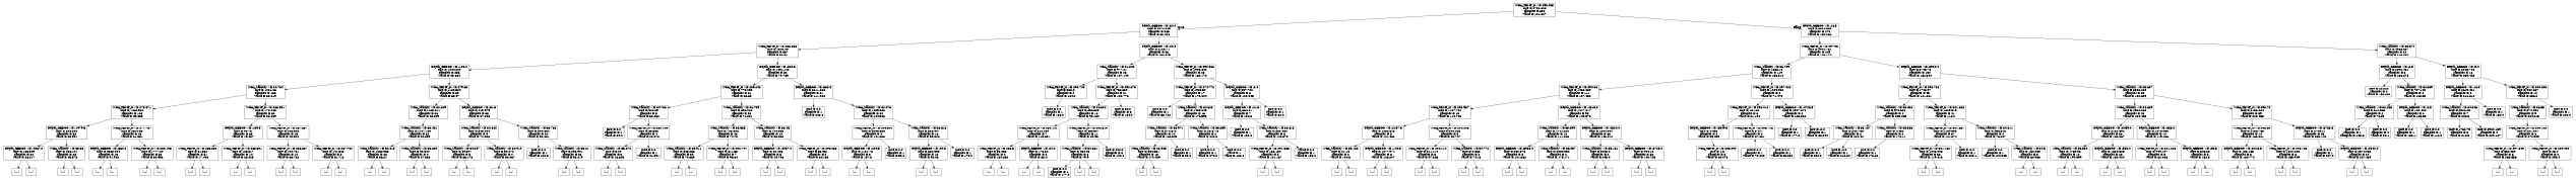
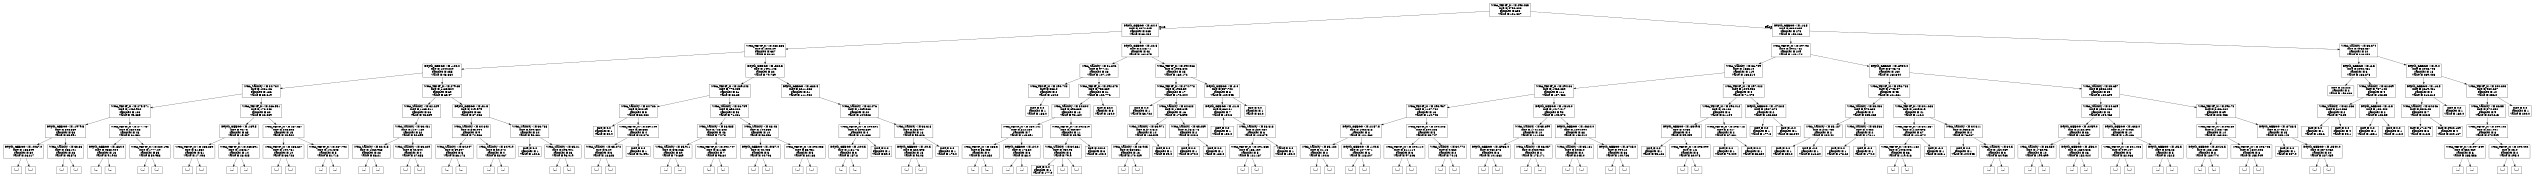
  digraph {
    node [shape=box]
    n1 [label="WOA_TEMP_K <= 293.485\nmse = 4756.608\nsamples = 658\nvalue = 101.827"]
    n2 [label="Depth_GEBCO <= -34.0\nmse = 2372.029\nsamples = 385\nvalue = 63.464"]
    n3 [label="Depth_GEBCO <= -16.5\nmse = 3334.605\nsamples = 273\nvalue = 153.266"]
    n4 [label="WOA_TEMP_K <= 288.686\nmse = 1542.29\nsamples = 337\nvalue = 52.62"]
    n5 [label="Depth_GEBCO <= -22.5\nmse = 2126.71\nsamples = 48\nvalue = 132.679"]
    n6 [label="WOA_TEMP_K <= 297.98\nmse = 2941.761\nsamples = 249\nvalue = 148.174"]
    n7 [label="WOA_Salinity <= 33.374\nmse = 4068.637\nsamples = 24\nvalue = 213.054"]
    n8 [label="Depth_GEBCO <= -100.0\nmse = 1244.229\nsamples = 255\nvalue = 43.864"]
    n9 [label="Depth_GEBCO <= -520.5\nmse = 1491.145\nsamples = 82\nvalue = 79.789"]
    n10 [label="WOA_Salinity <= 31.846\nmse = 977.21\nsamples = 23\nvalue = 107.149"]
    n11 [label="WOA_TEMP_K <= 290.968\nmse = 1906.842\nsamples = 25\nvalue = 160.172"]
    n12 [label="WOA_Salinity <= 34.734\nmse = 1021.26\nsamples = 186\nvalue = 35.619"]
    n13 [label="WOA_TEMP_K <= 279.65\nmse = 1183.524\nsamples = 69\nvalue = 65.47"]
    n14 [label="WOA_TEMP_K <= 289.248\nmse = 773.085\nsamples = 61\nvalue = 68.83"]
    n15 [label="Depth_GEBCO <= -383.5\nmse = 2211.268\nsamples = 21\nvalue = 111.982"]
    n16 [label="WOA_TEMP_K <= 275.571\nmse = 1462.922\nsamples = 106\nvalue = 45.835"]
    n17 [label="WOA_TEMP_K <= 286.551\nmse = 178.843\nsamples = 80\nvalue = 22.889"]
    n18 [label="WOA_Salinity <= 32.229\nmse = 1135.511\nsamples = 36\nvalue = 48.829"]
    n19 [label="Depth_GEBCO <= -51.5\nmse = 419.979\nsamples = 33\nvalue = 87.068"]
    n20 [label="Depth_GEBCO <= -1979.5\nmse = 308.569\nsamples = 58\nvalue = 35.591"]
    n21 [label="WOA_TEMP_K <= 277.757\nmse = 2824.55\nsamples = 48\nvalue = 61.531"]
    n22 [label="Depth_GEBCO <= -139.5\nmse = 92.75\nsamples = 65\nvalue = 19.487"]
    n23 [label="WOA_TEMP_K <= 287.657\nmse = 248.608\nsamples = 15\nvalue = 40.922"]
    n24 [label="Depth_GEBCO <= -4067.0\nmse = 166.849\nsamples = 30\nvalue = 26.217"]
    n25 [label="WOA_Salinity <= 33.86\nmse = 266.191\nsamples = 28\nvalue = 45.578"]
    n26 [label="Depth_GEBCO <= -664.0\nmse = 4588.924\nsamples = 13\nvalue = 91.942"]
    n27 [label="WOA_TEMP_K <= 280.195\nmse = 1777.29\nsamples = 35\nvalue = 50.953"]
    n28 [label="(...)"]
    n29 [label="(...)"]
    n30 [label="(...)"]
    n31 [label="(...)"]
    n32 [label="(...)"]
    n33 [label="(...)"]
    n34 [label="(...)"]
    n35 [label="(...)"]
    n36 [label="WOA_TEMP_K <= 283.839\nmse = 61.532\nsamples = 51\nvalue = 17.408"]
    n37 [label="WOA_TEMP_K <= 283.391\nmse = 128.517\nsamples = 14\nvalue = 28.425"]
    n38 [label="WOA_TEMP_K <= 286.627\nmse = 190.731\nsamples = 10\nvalue = 33.728"]
    n39 [label="WOA_TEMP_K <= 287.792\nmse = 141.348\nsamples = 5\nvalue = 51.713"]
    n40 [label="(...)"]
    n41 [label="(...)"]
    n42 [label="(...)"]
    n43 [label="(...)"]
    n44 [label="(...)"]
    n45 [label="(...)"]
    n46 [label="(...)"]
    n47 [label="(...)"]
    n48 [label="WOA_Salinity <= 33.431\nmse = 1197.169\nsamples = 32\nvalue = 52.399"]
    n49 [label="WOA_Salinity <= 34.642\nmse = 345.004\nsamples = 9\nvalue = 72.533"]
    n50 [label="WOA_Salinity <= 33.788\nmse = 309.684\nsamples = 24\nvalue = 93.881"]
    n51 [label="WOA_Salinity <= 32.415\nmse = 1262.963\nsamples = 28\nvalue = 56.21"]
    n52 [label="WOA_Salinity <= 33.829\nmse = 42.344\nsamples = 4\nvalue = 27.358"]
    n53 [label="(...)"]
    n54 [label="(...)"]
    n55 [label="(...)"]
    n56 [label="(...)"]
    n57 [label="WOA_Salinity <= 34.247\nmse = 89.397\nsamples = 5\nvalue = 86.178"]
    n58 [label="WOA_Salinity <= 34.919\nmse = 30.272\nsamples = 4\nvalue = 52.067"]
    n59 [label="mse = 0.0\nsamples = 1\nvalue = 120.6"]
    n60 [label="WOA_Salinity <= 35.21\nmse = 295.901\nsamples = 23\nvalue = 93.019"]
    n61 [label="(...)"]
    n62 [label="(...)"]
    n63 [label="(...)"]
    n64 [label="(...)"]
    n65 [label="(...)"]
    n66 [label="(...)"]
    n67 [label="WOA_Salinity <= 34.786\nmse = 522.89\nsamples = 5\nvalue = 32.882"]
    n68 [label="WOA_Salinity <= 36.739\nmse = 696.026\nsamples = 56\nvalue = 71.281"]
-   n69 [label="mse = 0.0\nsamples = 1\nvalue = 223.8"]
    n70 [label="WOA_Salinity <= 32.476\nmse = 1469.568\nsamples = 20\nvalue = 104.528"]
    n71 [label="mse = 0.0\nsamples = 1\nvalue = 80.4"]
    n72 [label="WOA_TEMP_K <= 289.149\nmse = 85.558\nsamples = 4\nvalue = 23.378"]
    n73 [label="WOA_Salinity <= 36.585\nmse = 725.608\nsamples = 46\nvalue = 74.73"]
    n74 [label="WOA_Salinity <= 38.48\nmse = 144.555\nsamples = 10\nvalue = 53.053"]
    n75 [label="WOA_Salinity <= 35.272\nmse = 3.29\nsamples = 3\nvalue = 18.825"]
    n76 [label="mse = 0.0\nsamples = 1\nvalue = 41.591"]
    n77 [label="(...)"]
    n78 [label="(...)"]
    n79 [label="WOA_Salinity <= 35.911\nmse = 645.266\nsamples = 39\nvalue = 70.869"]
    n80 [label="WOA_TEMP_K <= 292.747\nmse = 611.53\nsamples = 7\nvalue = 96.84"]
    n81 [label="Depth_GEBCO <= -4087.0\nmse = 42.423\nsamples = 5\nvalue = 44.706"]
    n82 [label="WOA_TEMP_K <= 292.033\nmse = 63.951\nsamples = 5\nvalue = 64.183"]
    n83 [label="(...)"]
    n84 [label="(...)"]
    n85 [label="(...)"]
    n86 [label="(...)"]
    n87 [label="(...)"]
    n88 [label="(...)"]
    n89 [label="(...)"]
    n90 [label="(...)"]
    n91 [label="WOA_TEMP_K <= 290.591\nmse = 2298.889\nsamples = 4\nvalue = 141.333"]
    n92 [label="WOA_Salinity <= 36.618\nmse = 838.907\nsamples = 16\nvalue = 95.326"]
    n93 [label="Depth_GEBCO <= -204.5\nmse = 1131.76\nsamples = 3\nvalue = 157.8"]
    n94 [label="mse = 0.0\nsamples = 1\nvalue = 59.0"]
    n95 [label="Depth_GEBCO <= -40.5\nmse = 622.398\nsamples = 15\nvalue = 92.08"]
    n96 [label="mse = 0.0\nsamples = 1\nvalue = 170.0"]
    n97 [label="(...)"]
    n98 [label="(...)"]
    n99 [label="(...)"]
    n100 [label="(...)"]
    n101 [label="WOA_TEMP_K <= 290.703\nmse = 338.0\nsamples = 2\nvalue = 164.0"]
    n102 [label="WOA_TEMP_K <= 292.675\nmse = 758.639\nsamples = 21\nvalue = 102.776"]
    n103 [label="WOA_TEMP_K <= 274.778\nmse = 1923.59\nsamples = 17\nvalue = 172.204"]
    n104 [label="Depth_GEBCO <= -3.0\nmse = 557.702\nsamples = 8\nvalue = 129.545"]
    n105 [label="mse = 0.0\nsamples = 1\nvalue = 138.0"]
    n106 [label="WOA_Salinity <= 34.304\nmse = 696.335\nsamples = 18\nvalue = 98.184"]
    n107 [label="mse = 64.0\nsamples = 3\nvalue = 134.0"]
    n108 [label="mse = 0.0\nsamples = 1\nvalue = 177.0"]
    n109 [label="WOA_TEMP_K <= 289.141\nmse = 512.239\nsamples = 7\nvalue = 115.691"]
    n110 [label="WOA_TEMP_K <= 292.519\nmse = 460.507\nsamples = 11\nvalue = 85.93"]
    n111 [label="WOA_TEMP_K <= 288.3\nmse = 55.053\nsamples = 4\nvalue = 130.852"]
    n112 [label="Depth_GEBCO <= -24.0\nmse = 176.64\nsamples = 3\nvalue = 88.4"]
    n113 [label="WOA_Salinity <= 34.661\nmse = 450.95\nsamples = 8\nvalue = 79.9"]
    n114 [label="mse = 200.0\nsamples = 3\nvalue = 100.0"]
    n115 [label="(...)"]
    n116 [label="(...)"]
    n117 [label="(...)"]
    n118 [label="(...)"]
    n119 [label="(...)"]
    n120 [label="(...)"]
    n121 [label="mse = 0.0\nsamples = 1\nvalue = 53.722"]
    n122 [label="WOA_Salinity <= 34.623\nmse = 1455.649\nsamples = 16\nvalue = 176.593"]
    n123 [label="Depth_GEBCO <= -21.5\nmse = 364.81\nsamples = 7\nvalue = 134.3"]
    n124 [label="mse = 0.0\nsamples = 1\nvalue = 82.0"]
    n125 [label="WOA_Salinity <= 33.971\nmse = 874.612\nsamples = 14\nvalue = 166.545"]
    n126 [label="WOA_Salinity <= 35.259\nmse = 1613.76\nsamples = 2\nvalue = 220.8"]
    n127 [label="WOA_Salinity <= 28.925\nmse = 584.531\nsamples = 13\nvalue = 170.429"]
    n128 [label="mse = 0.0\nsamples = 1\nvalue = 89.0"]
    n129 [label="mse = 0.0\nsamples = 1\nvalue = 270.0"]
-   n130 [label="mse = 0.0\nvalue = 1\nvalue = 188.0"]
+   n130 [label="mse = 0.0\nsamples = 1\nvalue = 188.0"]
    n131 [label="(...)"]
    n132 [label="(...)"]
    n133 [label="mse = 0.0\nsamples = 1\nvalue = 158.0"]
    n134 [label="WOA_Salinity <= 36.618\nmse = 280.484\nsamples = 6\nvalue = 128.375"]
    n135 [label="WOA_TEMP_K <= 291.363\nmse = 166.139\nsamples = 5\nvalue = 121.167"]
    n136 [label="value = 0.0\nsamples = 1\nvalue = 150.0"]
    n137 [label="(...)"]
    n138 [label="(...)"]
    n139 [label="WOA_Salinity <= 36.709\nmse = 1686.19\nsamples = 119\nvalue = 133.514"]
    n140 [label="Depth_GEBCO <= -3954.0\nmse = 3746.78\nsamples = 130\nvalue = 162.344"]
    n141 [label="Depth_GEBCO <= -8.5\nmse = 2092.451\nsamples = 6\nvalue = 136.878"]
    n142 [label="Depth_GEBCO <= -9.0\nmse = 2048.706\nsamples = 18\nvalue = 239.423"]
    n143 [label="WOA_TEMP_K <= 294.36\nmse = 1468.239\nsamples = 111\nvalue = 137.432"]
    n144 [label="WOA_TEMP_K <= 297.022\nmse = 1044.938\nsamples = 8\nvalue = 71.473"]
    n145 [label="WOA_TEMP_K <= 298.788\nmse = 1746.97\nsamples = 45\nvalue = 121.681"]
    n146 [label="WOA_Salinity <= 35.657\nmse = 3566.202\nsamples = 85\nvalue = 180.699"]
    n147 [label="WOA_TEMP_K <= 293.937\nmse = 1107.782\nsamples = 13\nvalue = 110.748"]
    n148 [label="Depth_GEBCO <= -4815.0\nmse = 1417.017\nsamples = 98\nvalue = 140.572"]
    n149 [label="WOA_TEMP_K <= 296.012\nmse = 15.166\nsamples = 6\nvalue = 61.104"]
    n150 [label="Depth_GEBCO <= -4728.5\nmse = 2967.878\nsamples = 2\nvalue = 123.322"]
    n151 [label="Depth_GEBCO <= -2157.5\nmse = 1032.618\nsamples = 8\nvalue = 121.462"]
    n152 [label="WOA_TEMP_K <= 294.205\nmse = 390.225\nsamples = 5\nvalue = 85.747"]
    n153 [label="WOA_Salinity <= 35.699\nmse = 1741.222\nsamples = 10\nvalue = 111.203"]
    n154 [label="Depth_GEBCO <= -4624.0\nmse = 1294.094\nsamples = 88\nvalue = 143.414"]
    n155 [label="WOA_Salinity <= 35.182\nmse = 21.16\nsamples = 2\nvalue = 104.6"]
    n156 [label="Depth_GEBCO <= -140.5\nmse = 1277.971\nsamples = 6\nvalue = 128.207"]
    n157 [label="WOA_TEMP_K <= 294.114\nmse = 511.114\nsamples = 3\nvalue = 97.343"]
    n158 [label="WOA_Salinity <= 34.772\nmse = 0.362\nsamples = 2\nvalue = 74.15"]
    n159 [label="(...)"]
    n160 [label="(...)"]
    n161 [label="(...)"]
    n162 [label="(...)"]
    n163 [label="(...)"]
    n164 [label="(...)"]
    n165 [label="(...)"]
    n166 [label="(...)"]
    n167 [label="Depth_GEBCO <= -5933.0\nmse = 962.576\nsamples = 8\nvalue = 101.362"]
    n168 [label="WOA_Salinity <= 36.057\nmse = 2080.952\nsamples = 2\nvalue = 175.171"]
    n169 [label="WOA_Salinity <= 35.131\nmse = 2025.0\nsamples = 2\nvalue = 245.0"]
    n170 [label="Depth_GEBCO <= -3725.0\nmse = 994.12\nsamples = 86\nvalue = 140.723"]
    n171 [label="(...)"]
    n172 [label="(...)"]
    n173 [label="(...)"]
    n174 [label="(...)"]
    n175 [label="(...)"]
    n176 [label="(...)"]
    n177 [label="(...)"]
    n178 [label="(...)"]
    n179 [label="Depth_GEBCO <= -3549.5\nmse = 4.083\nsamples = 4\nvalue = 59.459"]
    n180 [label="WOA_TEMP_K <= 296.718\nmse = 5.417\nsamples = 2\nvalue = 67.681"]
    n181 [label="mse = 0.0\nsamples = 1\nvalue = 177.8"]
    n182 [label="mse = -0.0\nsamples = 1\nvalue = 68.844"]
+   n183 [label="mse = 0.0\nsamples = 1\nvalue = 55.126"]
    n184 [label="WOA_TEMP_K <= 295.099\nmse = 1.6\nsamples = 3\nvalue = 60.078"]
    n185 [label="mse = 0.0\nsamples = 1\nvalue = 70.009"]
    n186 [label="mse = 0.0\nsamples = 1\nvalue = 65.354"]
    n187 [label="(...)"]
    n188 [label="(...)"]
    n189 [label="WOA_Salinity <= 35.436\nmse = 973.608\nsamples = 4\nvalue = 205.265"]
    n190 [label="WOA_TEMP_K <= 301.688\nmse = 1309.519\nsamples = 41\nvalue = 116.2"]
    n191 [label="WOA_Salinity <= 34.629\nmse = 2538.068\nsamples = 46\nvalue = 154.463"]
    n192 [label="WOA_TEMP_K <= 298.73\nmse = 3156.264\nsamples = 39\nvalue = 208.433"]
    n193 [label="WOA_Salinity <= 35.187\nmse = 242.736\nsamples = 2\nvalue = 234.42"]
    n194 [label="WOA_Salinity <= 35.566\nmse = 4.452\nsamples = 2\nvalue = 176.11"]
    n195 [label="WOA_TEMP_K <= 301.657\nmse = 1189.398\nsamples = 37\nvalue = 121.374"]
    n196 [label="WOA_Salinity <= 34.311\nmse = 436.616\nsamples = 4\nvalue = 76.287"]
    n197 [label="mse = 0.0\nsamples = 1\nvalue = 250.0"]
    n198 [label="mse = -0.0\nsamples = 1\nvalue = 218.84"]
    n199 [label="mse = 0.0\nsamples = 1\nvalue = 178.22"]
+   n200 [label="mse = -0.0\nsamples = 1\nvalue = 174.0"]
    n201 [label="WOA_TEMP_K <= 301.162\nmse = 1005.006\nsamples = 36\nvalue = 119.416"]
    n202 [label="mse = -0.0\nsamples = 1\nvalue = 225.1"]
    n203 [label="mse = 0.0\nsamples = 1\nvalue = 104.545"]
    n204 [label="WOA_Salinity <= 34.5\nmse = 164.069\nsamples = 3\nvalue = 64.983"]
    n205 [label="(...)"]
    n206 [label="(...)"]
    n207 [label="(...)"]
    n208 [label="(...)"]
    n209 [label="Depth_GEBCO <= -3459.0\nmse = 2152.892\nsamples = 36\nvalue = 166.667"]
    n210 [label="Depth_GEBCO <= -338.0\nmse = 1973.933\nsamples = 10\nvalue = 119.136"]
    n211 [label="WOA_TEMP_K <= 298.69\nmse = 1156.765\nsamples = 14\nvalue = 168.361"]
    n212 [label="Depth_GEBCO <= -3788.5\nmse = 2705.11\nsamples = 25\nvalue = 235.148"]
    n213 [label="WOA_Salinity <= 33.554\nmse = 1760.96\nsamples = 10\nvalue = 199.399"]
    n214 [label="Depth_GEBCO <= -553.0\nmse = 1634.526\nsamples = 26\nvalue = 152.024"]
    n215 [label="WOA_TEMP_K <= 301.028\nmse = 949.197\nsamples = 5\nvalue = 82.066"]
    n216 [label="Depth_GEBCO <= -25.5\nmse = 546.25\nsamples = 5\nvalue = 152.5"]
    n217 [label="(...)"]
    n218 [label="(...)"]
    n219 [label="(...)"]
    n220 [label="(...)"]
    n221 [label="(...)"]
    n222 [label="(...)"]
    n223 [label="(...)"]
    n224 [label="(...)"]
    n225 [label="Depth_GEBCO <= -3413.5\nmse = 185.163\nsamples = 8\nvalue = 180.774"]
    n226 [label="WOA_TEMP_K <= 298.725\nmse = 1820.208\nsamples = 6\nvalue = 155.949"]
    n227 [label="mse = 0.0\nsamples = 1\nvalue = 307.9"]
    n228 [label="Depth_GEBCO <= -2540.0\nmse = 2374.062\nsamples = 24\nvalue = 227.489"]
    n229 [label="(...)"]
    n230 [label="(...)"]
    n231 [label="(...)"]
    n232 [label="(...)"]
    n233 [label="(...)"]
    n234 [label="(...)"]
    n235 [label="mse = 22.222\nsamples = 2\nvalue = 193.333"]
    n236 [label="WOA_Salinity <= 32.339\nmse = 737.142\nsamples = 4\nvalue = 108.65"]
    n237 [label="Depth_GEBCO <= -13.5\nmse = 2619.421\nsamples = 8\nvalue = 216.818"]
    n238 [label="WOA_TEMP_K <= 300.303\nmse = 980.667\nsamples = 10\nvalue = 256.0"]
    n239 [label="WOA_Salinity <= 32.263\nmse = 612.563\nsamples = 2\nvalue = 78.85"]
    n240 [label="Depth_GEBCO <= -3.5\nmse = 133.403\nsamples = 2\nvalue = 123.55"]
-   n241 [label="mse = 0.0\nsamples = 1\nsamples = 103.6"]
+   n241 [label="mse = 0.0\nsamples = 1\nvalue = 103.6"]
    n242 [label="mse = 0.0\nsamples = 4\nvalue = 54.1"]
    n243 [label="mse = 0.0\nsamples = 1\nvalue = 135.1"]
    n244 [label="mse = 0.0\nsamples = 1\nvalue = 112.0"]
    n245 [label="WOA_Salinity <= 34.346\nmse = 2526.25\nsamples = 7\nvalue = 222.5"]
    n246 [label="mse = 0.0\nsamples = 1\nvalue = 160.0"]
    n247 [label="WOA_Salinity <= 36.55\nmse = 574.852\nsamples = 9\nvalue = 264.615"]
    n248 [label="mse = 0.0\nsamples = 1\nvalue = 200.0"]
-   n249 [label="mse = 1768.75\nsamples = 3\nvalue = 212.5"]
+   n249 [label="mse = 1718.75\nsamples = 3\nvalue = 212.5"]
    n250 [label="mse = 2920.139\nsamples = 4\nvalue = 229.167"]
    n251 [label="WOA_TEMP_K <= 299.102\nmse = 421.901\nsamples = 8\nvalue = 270.909"]
    n252 [label="WOA_TEMP_K <= 297.849\nmse = 352.469\nsamples = 6\nvalue = 265.556"]
    n253 [label="WOA_TEMP_K <= 299.492\nmse = 25.0\nsamples = 2\nvalue = 295.0"]
    n254 [label="(...)"]
    n255 [label="(...)"]
    n256 [label="(...)"]
    n257 [label="(...)"]
    n1 -> n2 [headlabel=True labelangle=45 labeldistance=2.5]
    n1 -> n3 [headlabel=False labelangle=-45 labeldistance=2.5]
    n2 -> n4
    n2 -> n5
    n3 -> n6
    n3 -> n7
    n4 -> n8
    n4 -> n9
    n5 -> n10
    n5 -> n11
    n6 -> n139
    n6 -> n140
    n7 -> n141
    n7 -> n142
    n8 -> n12
    n8 -> n13
    n9 -> n14
    n9 -> n15
    n10 -> n101
    n10 -> n102
    n11 -> n103
    n11 -> n104
    n12 -> n16
    n12 -> n17
    n13 -> n18
    n13 -> n19
    n14 -> n67
    n14 -> n68
-   n15 -> n69
    n15 -> n70
    n16 -> n20
    n16 -> n21
    n17 -> n22
    n17 -> n23
    n18 -> n48
    n19 -> n49
    n19 -> n50
    n20 -> n24
    n20 -> n25
    n21 -> n26
    n21 -> n27
    n22 -> n36
    n22 -> n37
    n23 -> n38
    n23 -> n39
    n24 -> n28
    n24 -> n29
    n25 -> n30
    n25 -> n31
    n26 -> n32
    n26 -> n33
    n27 -> n34
    n27 -> n35
    n36 -> n40
    n36 -> n41
    n37 -> n42
    n37 -> n43
    n38 -> n44
    n38 -> n45
    n39 -> n46
    n39 -> n47
    n48 -> n51
    n48 -> n52
    n49 -> n57
    n49 -> n58
    n50 -> n59
    n50 -> n60
    n51 -> n53
    n51 -> n54
    n52 -> n55
    n52 -> n56
    n57 -> n61
    n57 -> n62
    n58 -> n63
    n58 -> n64
    n60 -> n65
    n60 -> n66
    n67 -> n71
    n67 -> n72
    n68 -> n73
    n68 -> n74
    n70 -> n91
    n70 -> n92
    n72 -> n75
    n72 -> n76
    n73 -> n79
    n73 -> n80
    n74 -> n81
    n74 -> n82
    n75 -> n77
    n75 -> n78
    n79 -> n83
    n79 -> n84
    n80 -> n85
    n80 -> n86
    n81 -> n87
    n81 -> n88
    n82 -> n89
    n82 -> n90
    n91 -> n93
    n91 -> n94
    n92 -> n95
    n92 -> n96
    n93 -> n97
    n93 -> n98
    n95 -> n99
    n95 -> n100
    n101 -> n105
    n102 -> n106
    n102 -> n107
    n103 -> n121
    n103 -> n122
    n104 -> n123
    n104 -> n124
    n106 -> n109
    n106 -> n110
    n109 -> n111
    n109 -> n112
    n110 -> n113
    n110 -> n114
    n111 -> n115
    n111 -> n116
    n112 -> n117
    n112 -> n118
    n113 -> n108
    n113 -> n119
    n113 -> n120
    n122 -> n125
    n122 -> n126
-   n123 -> n133
+   n133 -> n123
    n123 -> n134
    n125 -> n127
    n125 -> n128
    n126 -> n129
    n126 -> n130
    n127 -> n131
    n127 -> n132
    n134 -> n135
    n134 -> n136
    n135 -> n137
    n135 -> n138
    n139 -> n143
    n139 -> n144
    n140 -> n145
    n140 -> n146
    n141 -> n235
    n141 -> n236
    n142 -> n237
    n142 -> n238
    n143 -> n147
    n143 -> n148
    n144 -> n149
    n144 -> n150
    n145 -> n189
    n145 -> n190
    n146 -> n191
    n146 -> n192
    n147 -> n151
    n147 -> n152
    n148 -> n153
    n148 -> n154
    n149 -> n179
    n149 -> n180
    n150 -> n181
    n150 -> n182
    n151 -> n155
    n151 -> n156
    n152 -> n157
    n152 -> n158
    n153 -> n167
    n153 -> n168
    n154 -> n169
    n154 -> n170
    n155 -> n159
    n155 -> n160
    n156 -> n161
    n156 -> n162
    n157 -> n163
    n157 -> n164
    n158 -> n165
    n158 -> n166
    n167 -> n171
    n167 -> n172
    n168 -> n173
    n168 -> n174
    n169 -> n175
    n169 -> n176
    n170 -> n177
    n170 -> n178
+   n179 -> n183
    n179 -> n184
-   n185 -> n180
+   n180 -> n185
    n180 -> n186
    n184 -> n187
    n184 -> n188
    n189 -> n193
    n189 -> n194
    n190 -> n195
    n190 -> n196
    n191 -> n209
    n191 -> n210
    n192 -> n211
    n192 -> n212
    n193 -> n197
    n193 -> n198
    n194 -> n199
+   n194 -> n200
    n195 -> n201
    n195 -> n202
    n196 -> n203
    n196 -> n204
    n201 -> n205
    n201 -> n206
    n204 -> n207
    n204 -> n208
    n209 -> n213
    n209 -> n214
    n210 -> n215
    n210 -> n216
    n211 -> n225
    n211 -> n226
    n212 -> n227
    n212 -> n228
    n213 -> n217
    n213 -> n218
    n214 -> n219
    n214 -> n220
    n215 -> n221
    n215 -> n222
    n216 -> n223
    n216 -> n224
    n225 -> n229
    n225 -> n230
    n226 -> n231
    n226 -> n232
    n228 -> n233
    n228 -> n234
    n236 -> n239
    n236 -> n240
    n237 -> n245
    n237 -> n246
    n238 -> n247
    n238 -> n248
    n239 -> n241
    n239 -> n242
    n240 -> n243
    n240 -> n244
    n245 -> n249
    n245 -> n250
    n247 -> n251
    n251 -> n252
    n251 -> n253
    n252 -> n254
    n252 -> n255
    n253 -> n256
    n253 -> n257
  }
